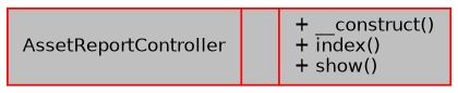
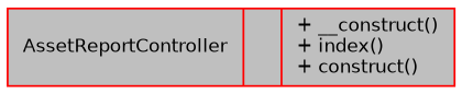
  digraph {
    rankdir=LR
-   n1 [color=red fillcolor=grey75 fontcolor=black fontname=Helvetica fontsize=10 height=0.2 label="{AssetReportController\n||+ __construct()\l+ index()\l+ show()\l}" shape=record style=filled width=0.4]
+   n1 [color=red fillcolor=grey75 fontcolor=black fontname=Helvetica fontsize=10 height=0.2 label="{AssetReportController\n||+ __construct()\l+ index()\l+ construct()\l}" shape=record style=filled width=0.4]
  }
